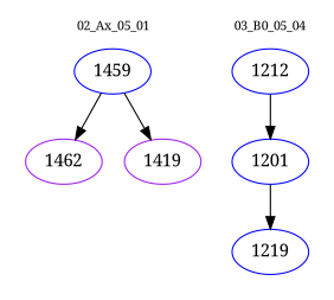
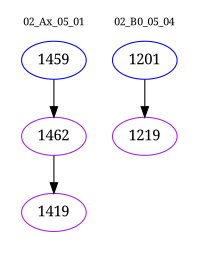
  digraph {
    fontname="Noto Serif"
    node [color=blue fontname="Noto Serif"]
    edge [color=black fontname="Noto Serif"]
    n1 [label=1459]
    n2 [color=purple label=1462]
    n3 [color=purple label=1419]
-   n4 [label=1212]
-   n5 [label=1219]
+   n5 [color=purple label=1219]
    n6 [label=1201]
    subgraph cluster_1 {
      color=white
      fontsize=10
      label="02_Ax_05_01"
      n1
      n2
      n3
    }
    subgraph cluster_2 {
      color=white
      fontsize=10
-     label="03_B0_05_04"
-     n4
+     label="02_B0_05_04"
      n5
      n6
    }
    n1 -> n2
-   n1 -> n3
-   n4 -> n6
+   n2 -> n3
    n6 -> n5
  }
